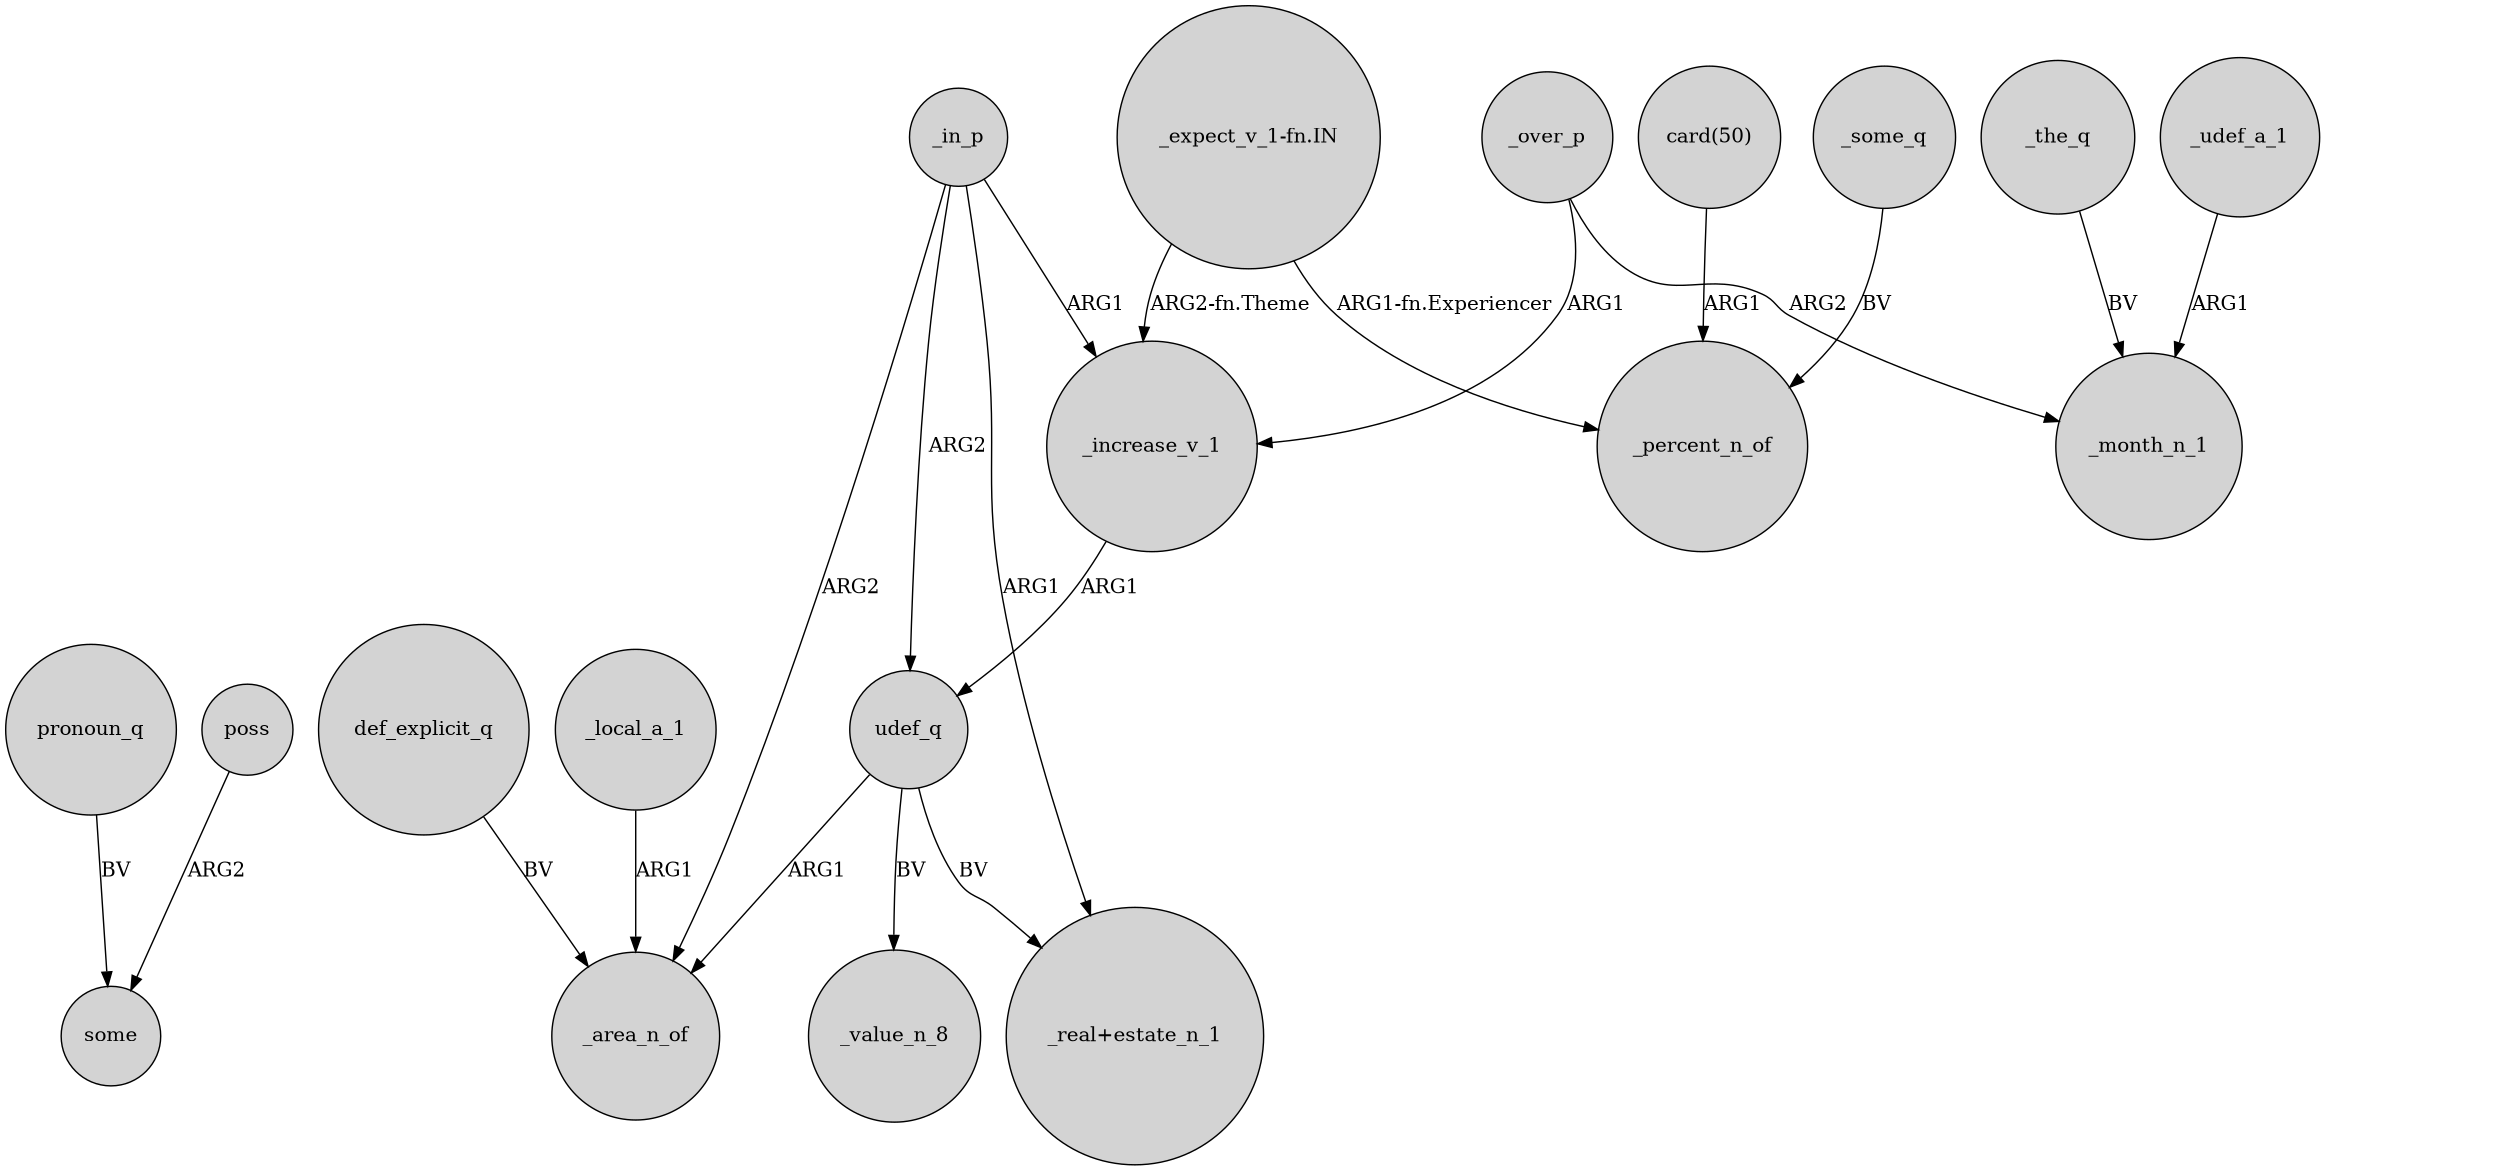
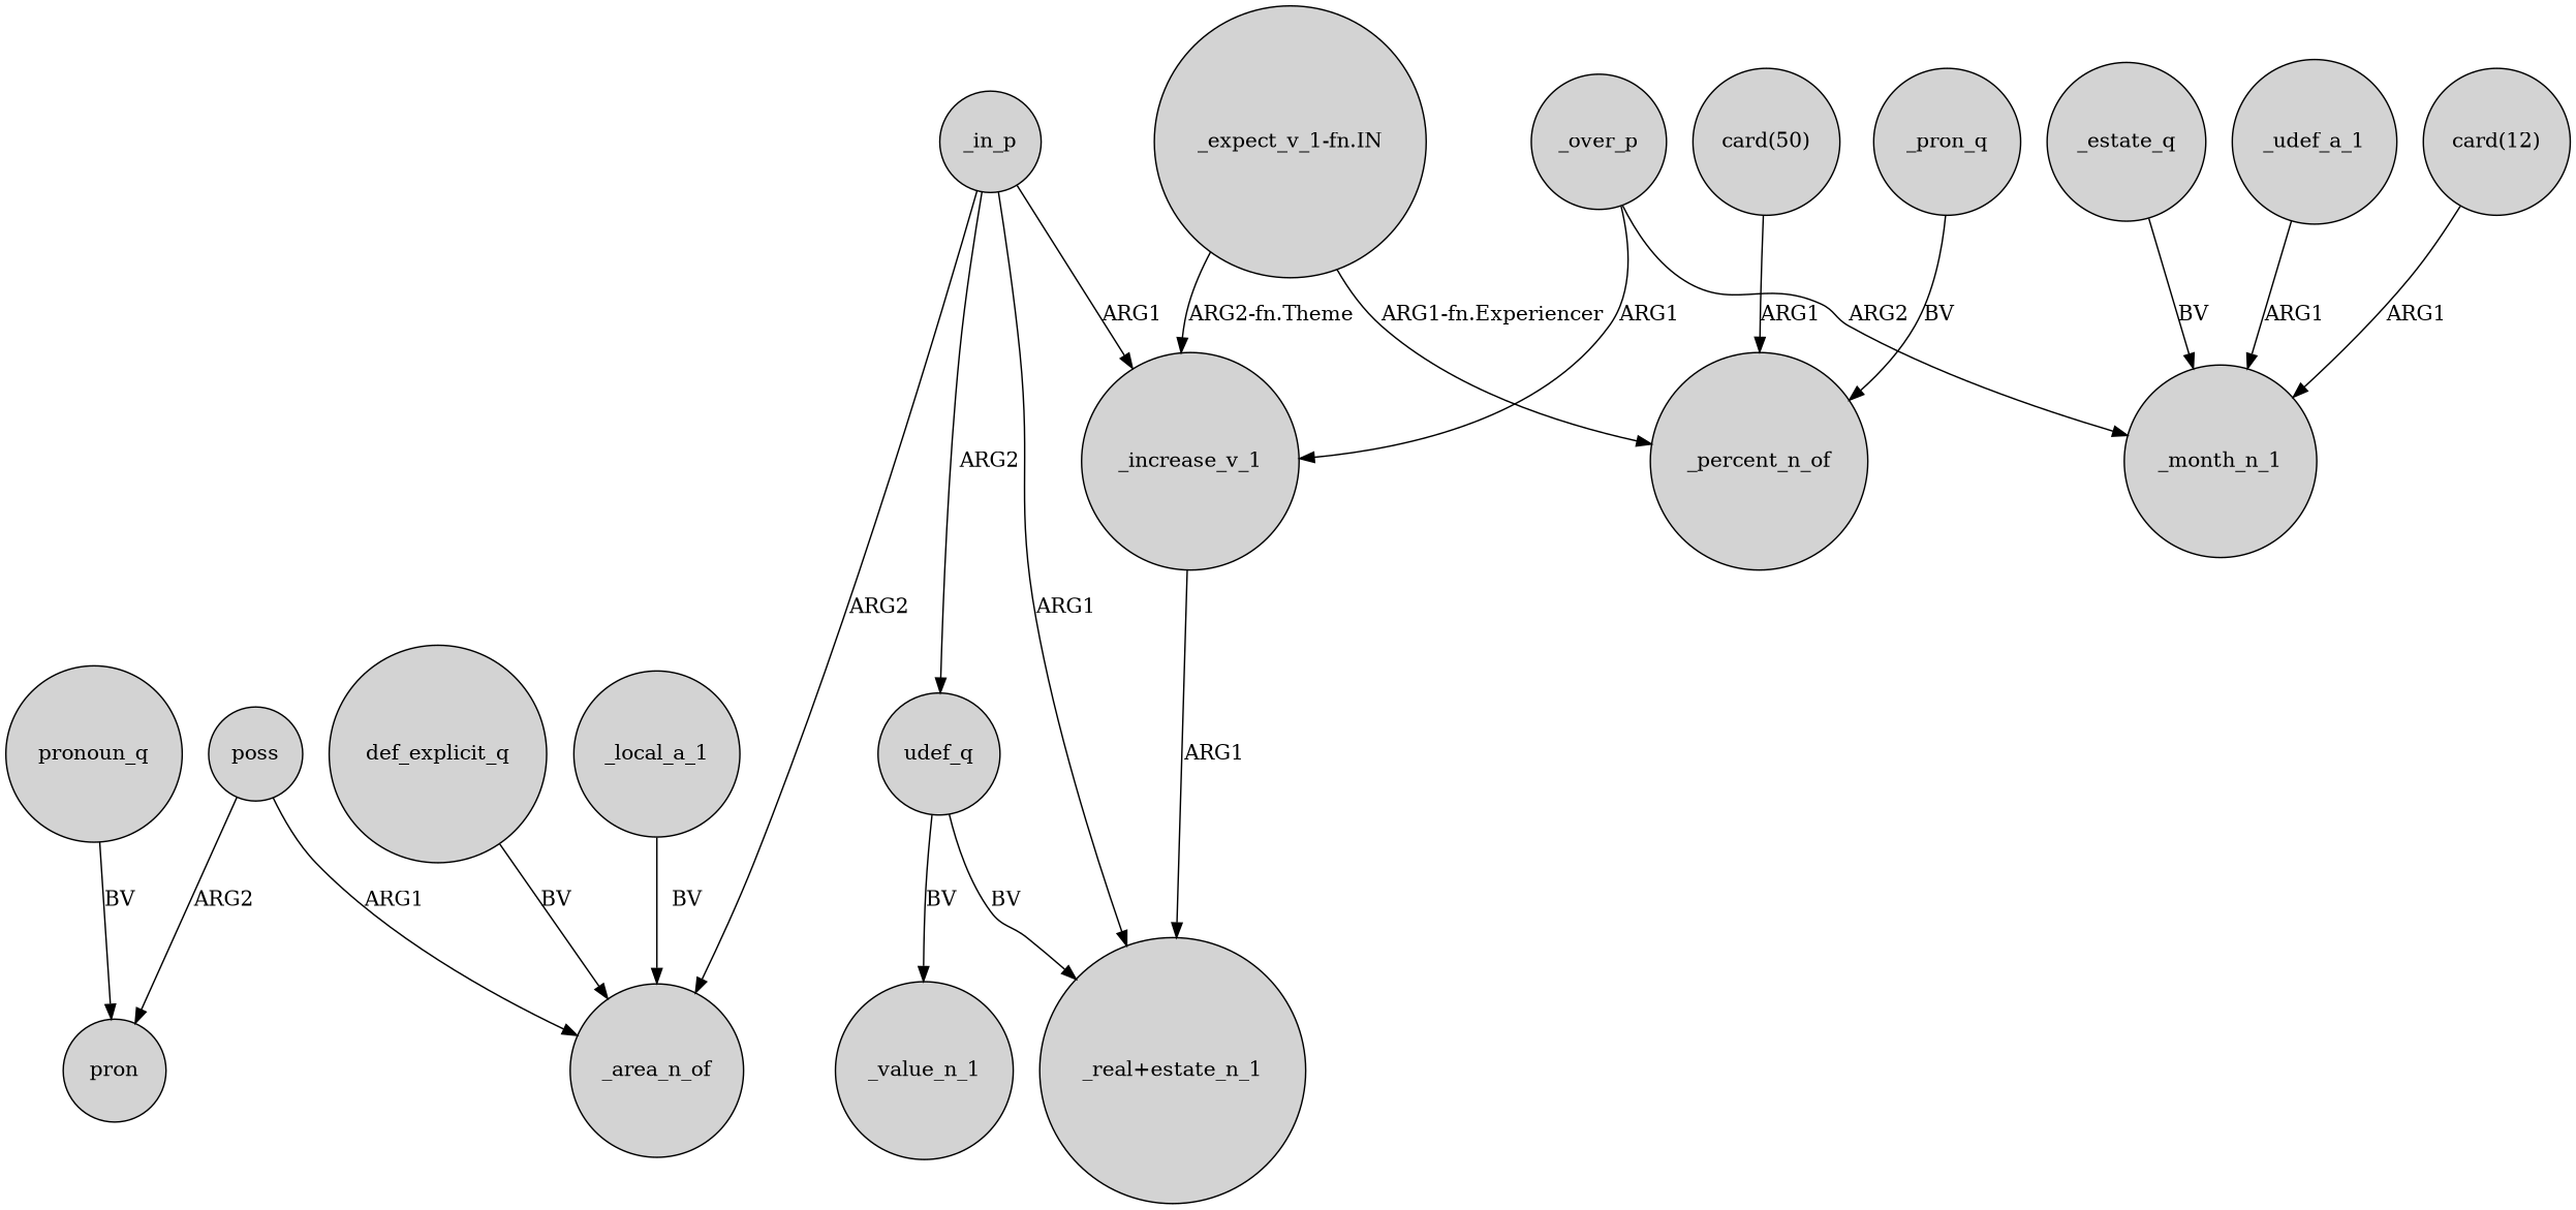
  digraph {
    node [shape=circle style=filled]
    poss
-   pron [label=some]
+   pron
    _area_n_of
    "_expect_v_1-fn.IN"
    _percent_n_of
    _increase_v_1
    "_real+estate_n_1"
    _in_p
    udef_q
    def_explicit_q
    _over_p
    _month_n_1
    pronoun_q
-   _the_q
+   _the_q [label=_estate_q]
    "card(50)"
    n16 [label=_udef_a_1]
-   _value_n_1 [label=_value_n_8]
+   _value_n_1
+   "card(12)"
    _local_a_1
-   _some_q
+   _some_q [label=_pron_q]
    poss -> pron [label=ARG2]
-   udef_q -> _area_n_of [label=ARG1]
+   poss -> _area_n_of [label=ARG1]
    "_expect_v_1-fn.IN" -> _percent_n_of [label="ARG1-fn.Experiencer"]
    "_expect_v_1-fn.IN" -> _increase_v_1 [label="ARG2-fn.Theme"]
-   _increase_v_1 -> udef_q [label=ARG1]
+   _increase_v_1 -> "_real+estate_n_1" [label=ARG1]
    _in_p -> _area_n_of [label=ARG2]
    _in_p -> _increase_v_1 [label=ARG1]
    _in_p -> "_real+estate_n_1" [label=ARG1]
    _in_p -> udef_q [label=ARG2]
    udef_q -> "_real+estate_n_1" [label=BV]
    udef_q -> _value_n_1 [label=BV]
    def_explicit_q -> _area_n_of [label=BV]
    _over_p -> _increase_v_1 [label=ARG1]
    _over_p -> _month_n_1 [label=ARG2]
    pronoun_q -> pron [label=BV]
    _the_q -> _month_n_1 [label=BV]
    "card(50)" -> _percent_n_of [label=ARG1]
    n16 -> _month_n_1 [label=ARG1]
-   _local_a_1 -> _area_n_of [label=ARG1]
+   "card(12)" -> _month_n_1 [label=ARG1]
+   _local_a_1 -> _area_n_of [label=BV]
    _some_q -> _percent_n_of [label=BV]
  }
